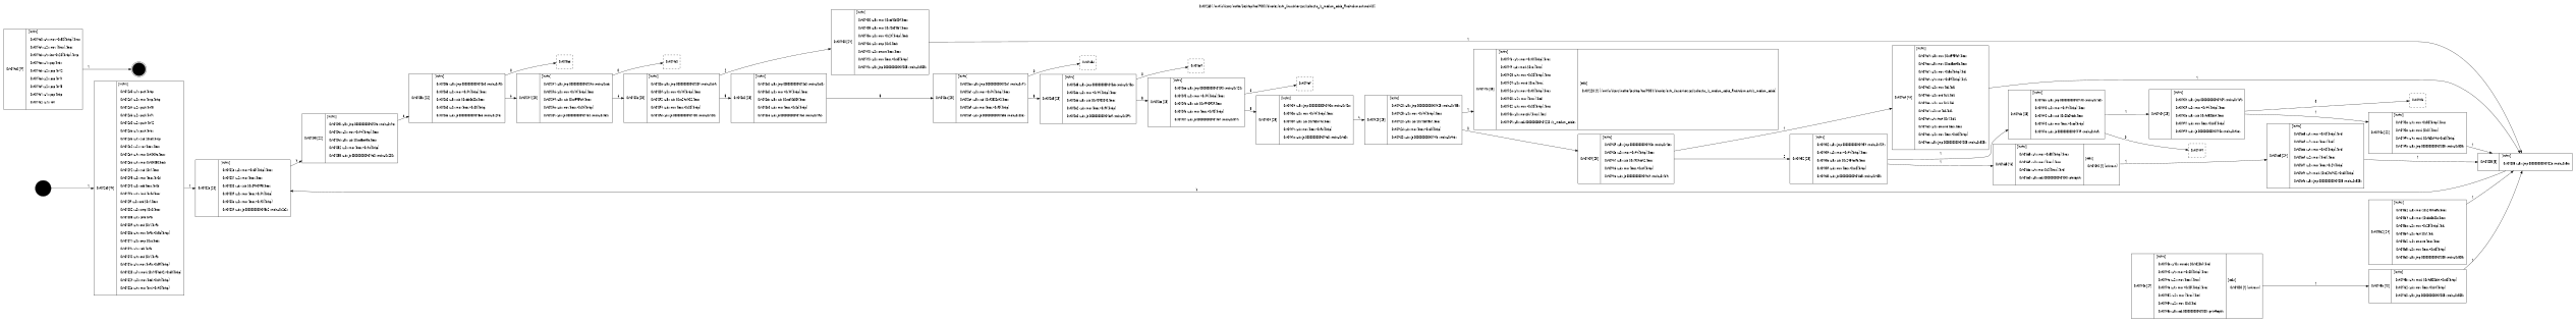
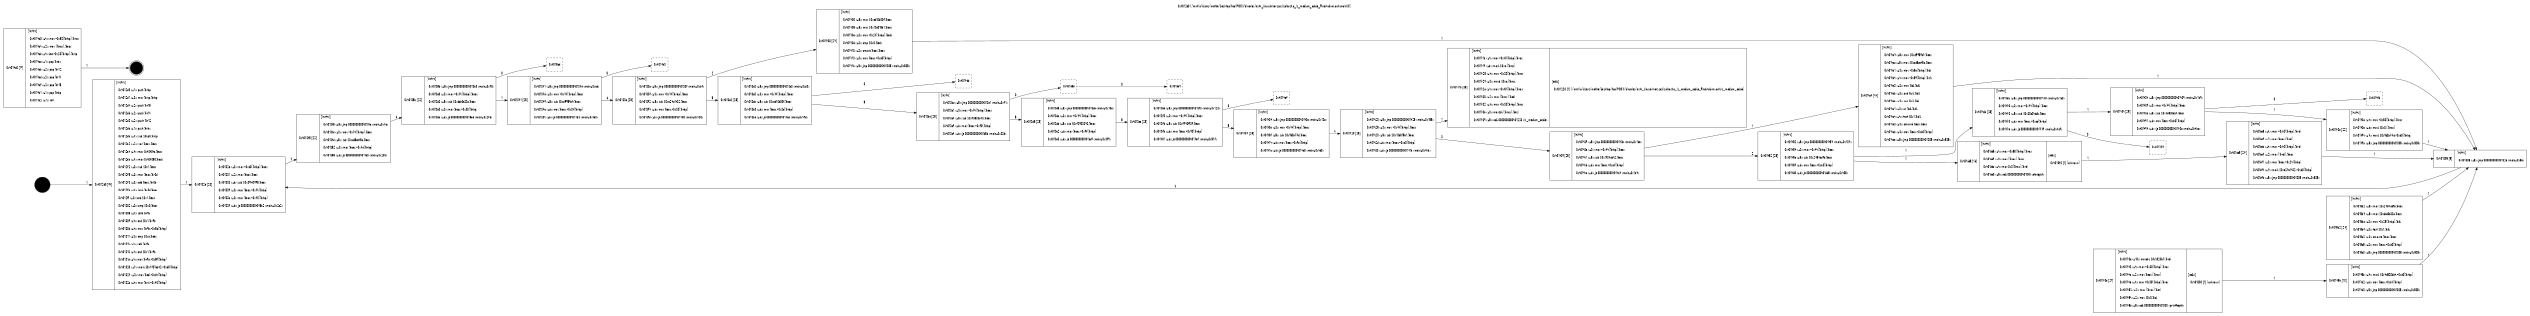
  digraph {
    fontname="Patrick Hand"
    label="0x4012d0 (/mnt/c/Users/mathe/Desktop/tcc/POCII/binaries/extr_linuxdriversscsiiscihost.c_is_medium_cable_Final-ollvm.out::main(0))"
    labelloc=t
    rankdir=LR
    node [fontname="Patrick Hand" shape=record]
    edge [fontname="Patrick Hand"]
    Entry [fillcolor=black height=0.3 shape=circle style=filled width=0.3]
    n2 [label="{\n     0x4012d0 [94]\l\n     | [instrs]\l\n     &nbsp;&nbsp;0x4012d0 \<+1\>: push %rbp\l\n     &nbsp;&nbsp;0x4012d1 \<+3\>: mov %rsp,%rbp\l\n     &nbsp;&nbsp;0x4012d4 \<+2\>: push %r15\l\n     &nbsp;&nbsp;0x4012d6 \<+2\>: push %r14\l\n     &nbsp;&nbsp;0x4012d8 \<+2\>: push %r12\l\n     &nbsp;&nbsp;0x4012da \<+1\>: push %rbx\l\n     &nbsp;&nbsp;0x4012db \<+7\>: sub $0xa0,%rsp\l\n     &nbsp;&nbsp;0x4012e2 \<+2\>: xor %eax,%eax\l\n     &nbsp;&nbsp;0x4012e4 \<+7\>: mov 0x40404c,%ecx\l\n     &nbsp;&nbsp;0x4012eb \<+7\>: mov 0x404050,%edx\l\n     &nbsp;&nbsp;0x4012f2 \<+3\>: sub $0x1,%eax\l\n     &nbsp;&nbsp;0x4012f5 \<+3\>: mov %ecx,%r8d\l\n     &nbsp;&nbsp;0x4012f8 \<+3\>: add %eax,%r8d\l\n     &nbsp;&nbsp;0x4012fb \<+4\>: imul %r8d,%ecx\l\n     &nbsp;&nbsp;0x4012ff \<+3\>: and $0x1,%ecx\l\n     &nbsp;&nbsp;0x401302 \<+3\>: cmp $0x0,%ecx\l\n     &nbsp;&nbsp;0x401305 \<+4\>: sete %r9b\l\n     &nbsp;&nbsp;0x401309 \<+4\>: and $0x1,%r9b\l\n     &nbsp;&nbsp;0x40130d \<+4\>: mov %r9b,-0x5a(%rbp)\l\n     &nbsp;&nbsp;0x401311 \<+3\>: cmp $0xa,%edx\l\n     &nbsp;&nbsp;0x401314 \<+4\>: setl %r9b\l\n     &nbsp;&nbsp;0x401318 \<+4\>: and $0x1,%r9b\l\n     &nbsp;&nbsp;0x40131c \<+4\>: mov %r9b,-0x59(%rbp)\l\n     &nbsp;&nbsp;0x401320 \<+7\>: movl $0x1f87cb42,-0x60(%rbp)\l\n     &nbsp;&nbsp;0x401327 \<+3\>: mov %edi,-0x64(%rbp)\l\n     &nbsp;&nbsp;0x40132a \<+4\>: mov %rsi,-0x70(%rbp)\l\n  }"]
    n3 [label="{\n     0x40132e [23]\l\n     | [instrs]\l\n     &nbsp;&nbsp;0x40132e \<+3\>: mov -0x60(%rbp),%eax\l\n     &nbsp;&nbsp;0x401331 \<+2\>: mov %eax,%ecx\l\n     &nbsp;&nbsp;0x401333 \<+6\>: sub $0x89443995,%ecx\l\n     &nbsp;&nbsp;0x401339 \<+3\>: mov %eax,-0x74(%rbp)\l\n     &nbsp;&nbsp;0x40133c \<+3\>: mov %ecx,-0x78(%rbp)\l\n     &nbsp;&nbsp;0x40133f \<+6\>: je 00000000004015b2 \<main+0x2e2\>\l\n  }"]
    n4 [label="{\n     0x401345 [22]\l\n     | [instrs]\l\n     &nbsp;&nbsp;0x401345 \<+5\>: jmp 000000000040134a \<main+0x7a\>\l\n     &nbsp;&nbsp;0x40134a \<+3\>: mov -0x74(%rbp),%eax\l\n     &nbsp;&nbsp;0x40134d \<+5\>: sub $0xad5ce45c,%eax\l\n     &nbsp;&nbsp;0x401352 \<+3\>: mov %eax,-0x7c(%rbp)\l\n     &nbsp;&nbsp;0x401355 \<+6\>: je 00000000004014d3 \<main+0x203\>\l\n  }"]
    n5 [label="{\n     0x4015b2 [27]\l\n     | [instrs]\l\n     &nbsp;&nbsp;0x4015b2 \<+5\>: mov $0x2757cd96,%eax\l\n     &nbsp;&nbsp;0x4015b7 \<+5\>: mov $0xd660e33c,%ecx\l\n     &nbsp;&nbsp;0x4015bc \<+3\>: mov -0x25(%rbp),%dl\l\n     &nbsp;&nbsp;0x4015bf \<+3\>: test $0x1,%dl\l\n     &nbsp;&nbsp;0x4015c2 \<+3\>: cmovne %ecx,%eax\l\n     &nbsp;&nbsp;0x4015c5 \<+3\>: mov %eax,-0x60(%rbp)\l\n     &nbsp;&nbsp;0x4015c8 \<+5\>: jmp 0000000000401805 \<main+0x535\>\l\n  }"]
    n6 [label="{\n     0x401805 [5]\l\n     | [instrs]\l\n     &nbsp;&nbsp;0x401805 \<+5\>: jmp 000000000040132e \<main+0x5e\>\l\n  }"]
    n7 [label="{\n     0x40135b [22]\l\n     | [instrs]\l\n     &nbsp;&nbsp;0x40135b \<+5\>: jmp 0000000000401360 \<main+0x90\>\l\n     &nbsp;&nbsp;0x401360 \<+3\>: mov -0x74(%rbp),%eax\l\n     &nbsp;&nbsp;0x401363 \<+5\>: sub $0xd660e33c,%eax\l\n     &nbsp;&nbsp;0x401368 \<+3\>: mov %eax,-0x80(%rbp)\l\n     &nbsp;&nbsp;0x40136b \<+6\>: je 00000000004015cd \<main+0x2fd\>\l\n  }"]
    n8 [label="{\n     0x4015cd\l\n  }" style=dashed]
    n9 [label="{\n     0x401371 [25]\l\n     | [instrs]\l\n     &nbsp;&nbsp;0x401371 \<+5\>: jmp 0000000000401376 \<main+0xa6\>\l\n     &nbsp;&nbsp;0x401376 \<+3\>: mov -0x74(%rbp),%eax\l\n     &nbsp;&nbsp;0x401379 \<+5\>: sub $0xdff959c7,%eax\l\n     &nbsp;&nbsp;0x40137e \<+6\>: mov %eax,-0x84(%rbp)\l\n     &nbsp;&nbsp;0x401384 \<+6\>: je 00000000004017b3 \<main+0x4e3\>\l\n  }"]
    Exit [fillcolor=black height=0.3 peripheries=2 shape=circle style=filled width=0.3]
    n11 [label="{\n     0x4017b3\l\n  }" style=dashed]
    n12 [label="{\n     0x40138a [25]\l\n     | [instrs]\l\n     &nbsp;&nbsp;0x40138a \<+5\>: jmp 000000000040138f \<main+0xbf\>\l\n     &nbsp;&nbsp;0x40138f \<+3\>: mov -0x74(%rbp),%eax\l\n     &nbsp;&nbsp;0x401392 \<+5\>: sub $0xe27a1432,%eax\l\n     &nbsp;&nbsp;0x401397 \<+6\>: mov %eax,-0x88(%rbp)\l\n     &nbsp;&nbsp;0x40139d \<+6\>: je 0000000000401700 \<main+0x430\>\l\n  }"]
    n13 [label="{\n     0x40149d\l\n  }" style=dashed]
    n14 [label="{\n     0x401700 [27]\l\n     | [instrs]\l\n     &nbsp;&nbsp;0x401700 \<+5\>: mov $0xed10600f,%eax\l\n     &nbsp;&nbsp;0x401705 \<+5\>: mov $0x136015b1,%ecx\l\n     &nbsp;&nbsp;0x40170a \<+3\>: mov -0x24(%rbp),%edx\l\n     &nbsp;&nbsp;0x40170d \<+3\>: cmp $0x0,%edx\l\n     &nbsp;&nbsp;0x401710 \<+3\>: cmove %ecx,%eax\l\n     &nbsp;&nbsp;0x401713 \<+3\>: mov %eax,-0x60(%rbp)\l\n     &nbsp;&nbsp;0x401716 \<+5\>: jmp 0000000000401805 \<main+0x535\>\l\n  }"]
    n15 [label="{\n     0x4013a3 [25]\l\n     | [instrs]\l\n     &nbsp;&nbsp;0x4013a3 \<+5\>: jmp 00000000004013a8 \<main+0xd8\>\l\n     &nbsp;&nbsp;0x4013a8 \<+3\>: mov -0x74(%rbp),%eax\l\n     &nbsp;&nbsp;0x4013ab \<+5\>: sub $0xed10600f,%eax\l\n     &nbsp;&nbsp;0x4013b0 \<+6\>: mov %eax,-0x8c(%rbp)\l\n     &nbsp;&nbsp;0x4013b6 \<+6\>: je 000000000040176d \<main+0x49d\>\l\n  }"]
    n16 [label="{\n     0x40178a [22]\l\n     | [instrs]\l\n     &nbsp;&nbsp;0x40178a \<+4\>: mov -0x58(%rbp),%rax\l\n     &nbsp;&nbsp;0x40178e \<+6\>: movl $0x0,(%rax)\l\n     &nbsp;&nbsp;0x401794 \<+7\>: movl $0x9d8b77d,-0x60(%rbp)\l\n     &nbsp;&nbsp;0x40179b \<+5\>: jmp 0000000000401805 \<main+0x535\>\l\n  }"]
+   n17 [label="{\n     0x40176d\l\n  }" style=dashed]
    n18 [label="{\n     0x4013bc [25]\l\n     | [instrs]\l\n     &nbsp;&nbsp;0x4013bc \<+5\>: jmp 00000000004013c1 \<main+0xf1\>\l\n     &nbsp;&nbsp;0x4013c1 \<+3\>: mov -0x74(%rbp),%eax\l\n     &nbsp;&nbsp;0x4013c4 \<+5\>: sub $0xf3583c73,%eax\l\n     &nbsp;&nbsp;0x4013c9 \<+6\>: mov %eax,-0x90(%rbp)\l\n     &nbsp;&nbsp;0x4013cf \<+6\>: je 000000000040165d \<main+0x38d\>\l\n  }"]
    n19 [label="{\n     0x401484 [25]\l\n     | [instrs]\l\n     &nbsp;&nbsp;0x401484 \<+5\>: jmp 0000000000401489 \<main+0x1b9\>\l\n     &nbsp;&nbsp;0x401489 \<+3\>: mov -0x74(%rbp),%eax\l\n     &nbsp;&nbsp;0x40148c \<+5\>: sub $0x7d538db4,%eax\l\n     &nbsp;&nbsp;0x401491 \<+6\>: mov %eax,-0xb0(%rbp)\l\n     &nbsp;&nbsp;0x401497 \<+6\>: je 000000000040178a \<main+0x4ba\>\l\n  }"]
    n20 [label="{\n     0x40165d\l\n  }" style=dashed]
    n21 [label="{\n     0x4013d5 [25]\l\n     | [instrs]\l\n     &nbsp;&nbsp;0x4013d5 \<+5\>: jmp 00000000004013da \<main+0x10a\>\l\n     &nbsp;&nbsp;0x4013da \<+3\>: mov -0x74(%rbp),%eax\l\n     &nbsp;&nbsp;0x4013dd \<+5\>: sub $0xf8903873,%eax\l\n     &nbsp;&nbsp;0x4013e2 \<+6\>: mov %eax,-0x94(%rbp)\l\n     &nbsp;&nbsp;0x4013e8 \<+6\>: je 00000000004016c9 \<main+0x3f9\>\l\n  }"]
    n22 [label="{\n     0x401779\l\n  }" style=dashed]
    n23 [label="{\n     0x4016c9\l\n  }" style=dashed]
    n24 [label="{\n     0x4013ee [25]\l\n     | [instrs]\l\n     &nbsp;&nbsp;0x4013ee \<+5\>: jmp 00000000004013f3 \<main+0x123\>\l\n     &nbsp;&nbsp;0x4013f3 \<+3\>: mov -0x74(%rbp),%eax\l\n     &nbsp;&nbsp;0x4013f6 \<+5\>: sub $0xf973ff39,%eax\l\n     &nbsp;&nbsp;0x4013fb \<+6\>: mov %eax,-0x98(%rbp)\l\n     &nbsp;&nbsp;0x401401 \<+6\>: je 00000000004017ef \<main+0x51f\>\l\n  }"]
    n25 [label="{\n     0x40175b [18]\l\n     | [instrs]\l\n     &nbsp;&nbsp;0x40175b \<+7\>: movl $0x7d538db4,-0x60(%rbp)\l\n     &nbsp;&nbsp;0x401762 \<+6\>: mov %eax,-0xb4(%rbp)\l\n     &nbsp;&nbsp;0x401768 \<+5\>: jmp 0000000000401805 \<main+0x535\>\l\n  }"]
    n26 [label="{\n     0x4017ef\l\n  }" style=dashed]
    n27 [label="{\n     0x401407 [25]\l\n     | [instrs]\l\n     &nbsp;&nbsp;0x401407 \<+5\>: jmp 000000000040140c \<main+0x13c\>\l\n     &nbsp;&nbsp;0x40140c \<+3\>: mov -0x74(%rbp),%eax\l\n     &nbsp;&nbsp;0x40140f \<+5\>: sub $0x9d8b77d,%eax\l\n     &nbsp;&nbsp;0x401414 \<+6\>: mov %eax,-0x9c(%rbp)\l\n     &nbsp;&nbsp;0x40141a \<+6\>: je 00000000004017a0 \<main+0x4d0\>\l\n  }"]
    n28 [label="{\n     0x40173e [29]\l\n     | [instrs]\l\n     &nbsp;&nbsp;0x40173e \<+10\>: movabs $0x4020b7,%rdi\l\n     &nbsp;&nbsp;0x401748 \<+4\>: mov -0x30(%rbp),%rcx\l\n     &nbsp;&nbsp;0x40174c \<+2\>: mov %eax,(%rcx)\l\n     &nbsp;&nbsp;0x40174e \<+4\>: mov -0x30(%rbp),%rcx\l\n     &nbsp;&nbsp;0x401752 \<+2\>: mov (%rcx),%esi\l\n     &nbsp;&nbsp;0x401754 \<+2\>: mov $0x0,%al\l\n     &nbsp;&nbsp;0x401756 \<+5\>: call 0000000000401030 \<printf@plt\>\l\n     | [calls]\l\n     &nbsp;&nbsp;0x401030 \{1\} (unknown)\l\n  }"]
    n29 [label="{\n     0x401420 [25]\l\n     | [instrs]\l\n     &nbsp;&nbsp;0x401420 \<+5\>: jmp 0000000000401425 \<main+0x155\>\l\n     &nbsp;&nbsp;0x401425 \<+3\>: mov -0x74(%rbp),%eax\l\n     &nbsp;&nbsp;0x401428 \<+5\>: sub $0x136015b1,%eax\l\n     &nbsp;&nbsp;0x40142d \<+6\>: mov %eax,-0xa0(%rbp)\l\n     &nbsp;&nbsp;0x401433 \<+6\>: je 000000000040171b \<main+0x44b\>\l\n  }"]
    n30 [label="{\n     0x4016e5 [27]\l\n     | [instrs]\l\n     &nbsp;&nbsp;0x4016e5 \<+4\>: mov -0x48(%rbp),%rdi\l\n     &nbsp;&nbsp;0x4016e9 \<+2\>: mov %eax,(%rdi)\l\n     &nbsp;&nbsp;0x4016eb \<+4\>: mov -0x48(%rbp),%rdi\l\n     &nbsp;&nbsp;0x4016ef \<+2\>: mov (%rdi),%eax\l\n     &nbsp;&nbsp;0x4016f1 \<+3\>: mov %eax,-0x24(%rbp)\l\n     &nbsp;&nbsp;0x4016f4 \<+7\>: movl $0xe27a1432,-0x60(%rbp)\l\n     &nbsp;&nbsp;0x4016fb \<+5\>: jmp 0000000000401805 \<main+0x535\>\l\n  }"]
    n31 [label="{\n     0x4017a0 [19]\l\n     | [instrs]\l\n     &nbsp;&nbsp;0x4017a0 \<+4\>: mov -0x58(%rbp),%rax\l\n     &nbsp;&nbsp;0x4017a4 \<+2\>: mov (%rax),%eax\l\n     &nbsp;&nbsp;0x4017a6 \<+4\>: lea -0x20(%rbp),%rsp\l\n     &nbsp;&nbsp;0x4017aa \<+1\>: pop %rbx\l\n     &nbsp;&nbsp;0x4017ab \<+2\>: pop %r12\l\n     &nbsp;&nbsp;0x4017ad \<+2\>: pop %r14\l\n     &nbsp;&nbsp;0x4017af \<+2\>: pop %r15\l\n     &nbsp;&nbsp;0x4017b1 \<+1\>: pop %rbp\l\n     &nbsp;&nbsp;0x4017b2 \<+1\>: ret\l\n  }"]
    n32 [label="{\n     0x40171b [35]\l\n     | [instrs]\l\n     &nbsp;&nbsp;0x40171b \<+4\>: mov -0x40(%rbp),%rax\l\n     &nbsp;&nbsp;0x40171f \<+6\>: movl $0xa,(%rax)\l\n     &nbsp;&nbsp;0x401725 \<+4\>: mov -0x38(%rbp),%rax\l\n     &nbsp;&nbsp;0x401729 \<+3\>: movb $0xa,(%rax)\l\n     &nbsp;&nbsp;0x40172c \<+4\>: mov -0x40(%rbp),%rax\l\n     &nbsp;&nbsp;0x401730 \<+2\>: mov (%rax),%edi\l\n     &nbsp;&nbsp;0x401732 \<+4\>: mov -0x38(%rbp),%rax\l\n     &nbsp;&nbsp;0x401736 \<+3\>: movzbl (%rax),%esi\l\n     &nbsp;&nbsp;0x401739 \<+5\>: call 0000000000401220 \<is_medium_cable\>\l\n     | [calls]\l\n     &nbsp;&nbsp;0x401220 \{1\} (/mnt/c/Users/mathe/Desktop/tcc/POCII/binaries/extr_linuxdriversscsiiscihost.c_is_medium_cable_Final-ollvm.out::is_medium_cable)\l\n  }"]
    n33 [label="{\n     0x401439 [25]\l\n     | [instrs]\l\n     &nbsp;&nbsp;0x401439 \<+5\>: jmp 000000000040143e \<main+0x16e\>\l\n     &nbsp;&nbsp;0x40143e \<+3\>: mov -0x74(%rbp),%eax\l\n     &nbsp;&nbsp;0x401441 \<+5\>: sub $0x1f87cb42,%eax\l\n     &nbsp;&nbsp;0x401446 \<+6\>: mov %eax,-0xa4(%rbp)\l\n     &nbsp;&nbsp;0x40144c \<+6\>: je 00000000004014a7 \<main+0x1d7\>\l\n  }"]
    n34 [label="{\n     0x40146b [25]\l\n     | [instrs]\l\n     &nbsp;&nbsp;0x40146b \<+5\>: jmp 0000000000401470 \<main+0x1a0\>\l\n     &nbsp;&nbsp;0x401470 \<+3\>: mov -0x74(%rbp),%eax\l\n     &nbsp;&nbsp;0x401473 \<+5\>: sub $0x30a84ddb,%eax\l\n     &nbsp;&nbsp;0x401478 \<+6\>: mov %eax,-0xac(%rbp)\l\n     &nbsp;&nbsp;0x40147e \<+6\>: je 0000000000401779 \<main+0x4a9\>\l\n  }"]
    n35 [label="{\n     0x4014a7 [44]\l\n     | [instrs]\l\n     &nbsp;&nbsp;0x4014a7 \<+5\>: mov $0xdff959c7,%eax\l\n     &nbsp;&nbsp;0x4014ac \<+5\>: mov $0xad5ce45c,%ecx\l\n     &nbsp;&nbsp;0x4014b1 \<+3\>: mov -0x5a(%rbp),%dl\l\n     &nbsp;&nbsp;0x4014b4 \<+4\>: mov -0x59(%rbp),%sil\l\n     &nbsp;&nbsp;0x4014b8 \<+3\>: mov %dl,%dil\l\n     &nbsp;&nbsp;0x4014bb \<+3\>: and %sil,%dil\l\n     &nbsp;&nbsp;0x4014be \<+3\>: xor %sil,%dl\l\n     &nbsp;&nbsp;0x4014c1 \<+3\>: or %dl,%dil\l\n     &nbsp;&nbsp;0x4014c4 \<+4\>: test $0x1,%dil\l\n     &nbsp;&nbsp;0x4014c8 \<+3\>: cmovne %ecx,%eax\l\n     &nbsp;&nbsp;0x4014cb \<+3\>: mov %eax,-0x60(%rbp)\l\n     &nbsp;&nbsp;0x4014ce \<+5\>: jmp 0000000000401805 \<main+0x535\>\l\n  }"]
    n36 [label="{\n     0x401452 [25]\l\n     | [instrs]\l\n     &nbsp;&nbsp;0x401452 \<+5\>: jmp 0000000000401457 \<main+0x187\>\l\n     &nbsp;&nbsp;0x401457 \<+3\>: mov -0x74(%rbp),%eax\l\n     &nbsp;&nbsp;0x40145a \<+5\>: sub $0x2757cd96,%eax\l\n     &nbsp;&nbsp;0x40145f \<+6\>: mov %eax,-0xa8(%rbp)\l\n     &nbsp;&nbsp;0x401465 \<+6\>: je 00000000004016d5 \<main+0x405\>\l\n  }"]
    n37 [label="{\n     0x4016d5 [16]\l\n     | [instrs]\l\n     &nbsp;&nbsp;0x4016d5 \<+4\>: mov -0x50(%rbp),%rax\l\n     &nbsp;&nbsp;0x4016d9 \<+3\>: mov (%rax),%rax\l\n     &nbsp;&nbsp;0x4016dc \<+4\>: mov 0x8(%rax),%rdi\l\n     &nbsp;&nbsp;0x4016e0 \<+5\>: call 0000000000401040 \<atoi@plt\>\l\n     | [calls]\l\n     &nbsp;&nbsp;0x401040 \{1\} (unknown)\l\n  }"]
    Entry -> n2 [label=" 1"]
    n2 -> n3 [label=" 1"]
    n3 -> n4 [label=" 7"]
    n4 -> n7 [label=" 6"]
    n5 -> n6 [label=" 1"]
    n6 -> n3 [label=" 7"]
    n7 -> n8 [label=" 0"]
-   n7 -> n9 [label=" 6"]
+   n7 -> n9 [label=" 1"]
    n9 -> n11 [label=" 0"]
    n9 -> n12 [label=" 6"]
    n12 -> n14 [label=" 2"]
    n12 -> n15 [label=" 5"]
    n14 -> n6 [label=" 1"]
+   n15 -> n17 [label=" 0"]
    n15 -> n18 [label=" 5"]
    n16 -> n6 [label=" 1"]
    n18 -> n20 [label=" 0"]
    n18 -> n21 [label=" 5"]
    n19 -> n13 [label=" 0"]
    n19 -> n16 [label=" 1"]
-   n21 -> n23 [label=" 0"]
+   n20 -> n23 [label=" 0"]
    n21 -> n24 [label=" 5"]
    n24 -> n26 [label=" 0"]
    n24 -> n27 [label=" 5"]
    n25 -> n6 [label=" 1"]
    n27 -> n29 [label=" 4"]
    n28 -> n25 [label=" 1"]
    n29 -> n32 [label=" 1"]
    n29 -> n33 [label=" 3"]
    n30 -> n6 [label=" 1"]
    n31 -> Exit [label=" 1"]
    n33 -> n35 [label=" 1"]
    n33 -> n36 [label=" 2"]
    n34 -> n19 [label=" 1"]
    n34 -> n22 [label=" 0"]
    n35 -> n6 [label=" 1"]
    n36 -> n34 [label=" 1"]
    n36 -> n37 [label=" 1"]
    n37 -> n30 [label=" 1"]
  }
